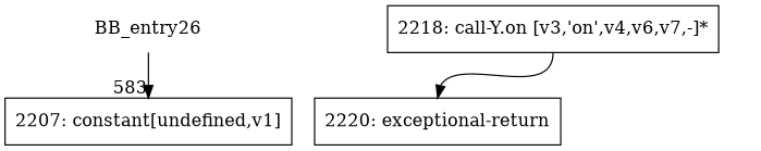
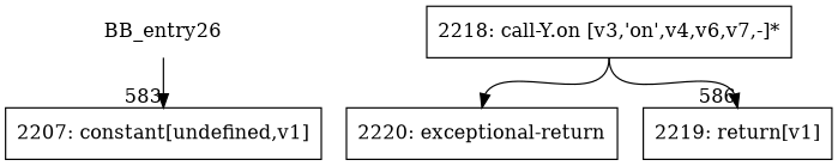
  digraph {
    rankdir=TD
    node [shape=record]
    edge [headport=n tailport=s]
    n1 [label=BB_entry26 shape=none]
    n2 [label="{2207: constant[undefined,v1]}"]
    n3 [label="{2218: call-Y.on [v3,'on',v4,v6,v7,-]*}"]
    n4 [label="{2220: exceptional-return}"]
+   n5 [label="{2219: return[v1]}"]
    n1 -> n2 [headlabel="    583"]
    n3 -> n4 [color=black]
+   n3 -> n5 [headlabel="      586"]
  }
